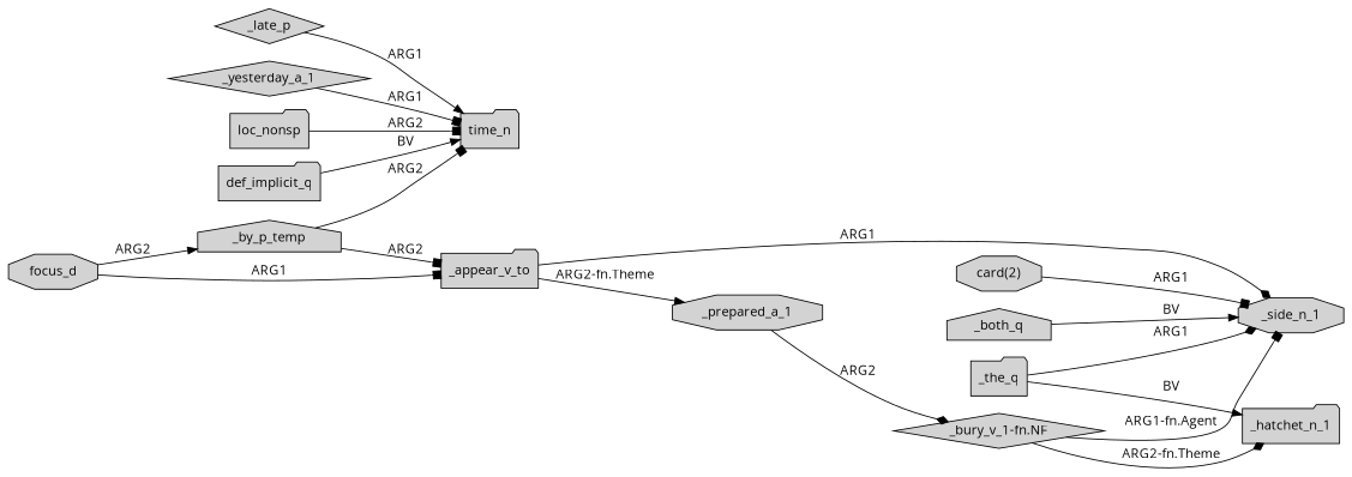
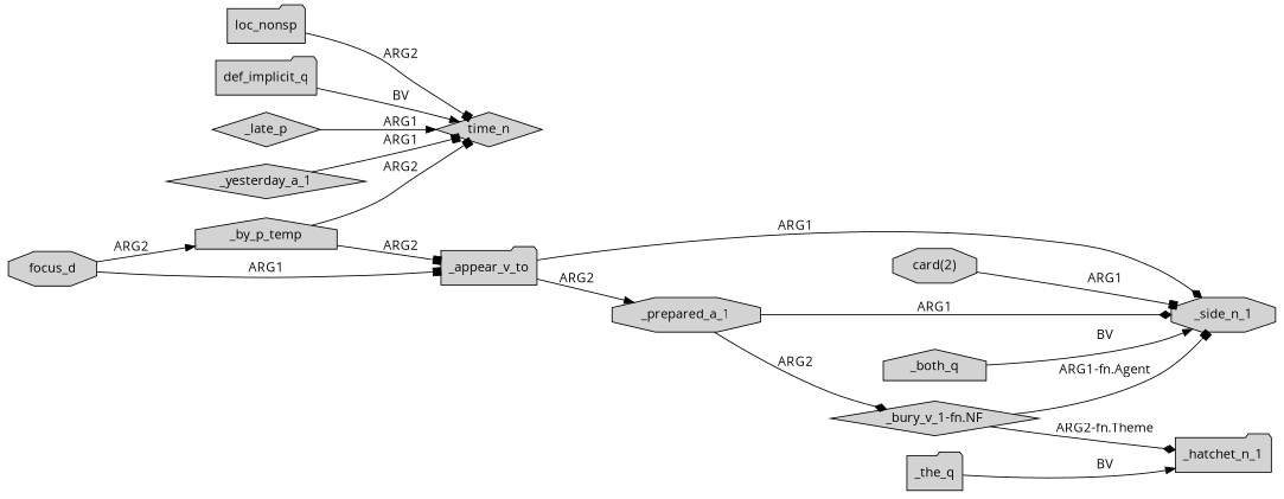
  digraph {
    fontname="Open Sans"
    rankdir=LR
    node [fontname="Open Sans" shape=folder style=filled]
    edge [arrowhead=box fontname="Open Sans"]
    _late_p [shape=diamond]
-   time_n
+   time_n [shape=diamond]
    "card(2)" [shape=octagon]
    _side_n_1 [shape=octagon]
    _both_q [shape=house]
    "_bury_v_1-fn.NF" [shape=diamond]
    _hatchet_n_1
    _yesterday_a_1 [shape=diamond]
    _appear_v_to
    _prepared_a_1 [shape=octagon]
    focus_d [shape=octagon]
    _by_p_temp [shape=house]
    loc_nonsp
    _the_q
    def_implicit_q
    _late_p -> time_n [arrowhead=normal label=ARG1]
    "card(2)" -> _side_n_1 [label=ARG1]
    _both_q -> _side_n_1 [arrowhead=normal label=BV]
    "_bury_v_1-fn.NF" -> _side_n_1 [label="ARG1-fn.Agent"]
    "_bury_v_1-fn.NF" -> _hatchet_n_1 [arrowhead=diamond label="ARG2-fn.Theme"]
    _yesterday_a_1 -> time_n [label=ARG1]
    _appear_v_to -> _side_n_1 [arrowhead=diamond label=ARG1]
-   _appear_v_to -> _prepared_a_1 [arrowhead=normal label="ARG2-fn.Theme"]
-   _the_q -> _side_n_1 [arrowhead=diamond label=ARG1]
+   _appear_v_to -> _prepared_a_1 [arrowhead=normal label=ARG2]
+   _prepared_a_1 -> _side_n_1 [arrowhead=diamond label=ARG1]
    _prepared_a_1 -> "_bury_v_1-fn.NF" [arrowhead=diamond label=ARG2]
    focus_d -> _appear_v_to [label=ARG1]
    focus_d -> _by_p_temp [arrowhead=normal label=ARG2]
    _by_p_temp -> time_n [label=ARG2]
    _by_p_temp -> _appear_v_to [label=ARG2]
    loc_nonsp -> time_n [label=ARG2]
    _the_q -> _hatchet_n_1 [arrowhead=normal label=BV]
    def_implicit_q -> time_n [arrowhead=normal label=BV]
  }
